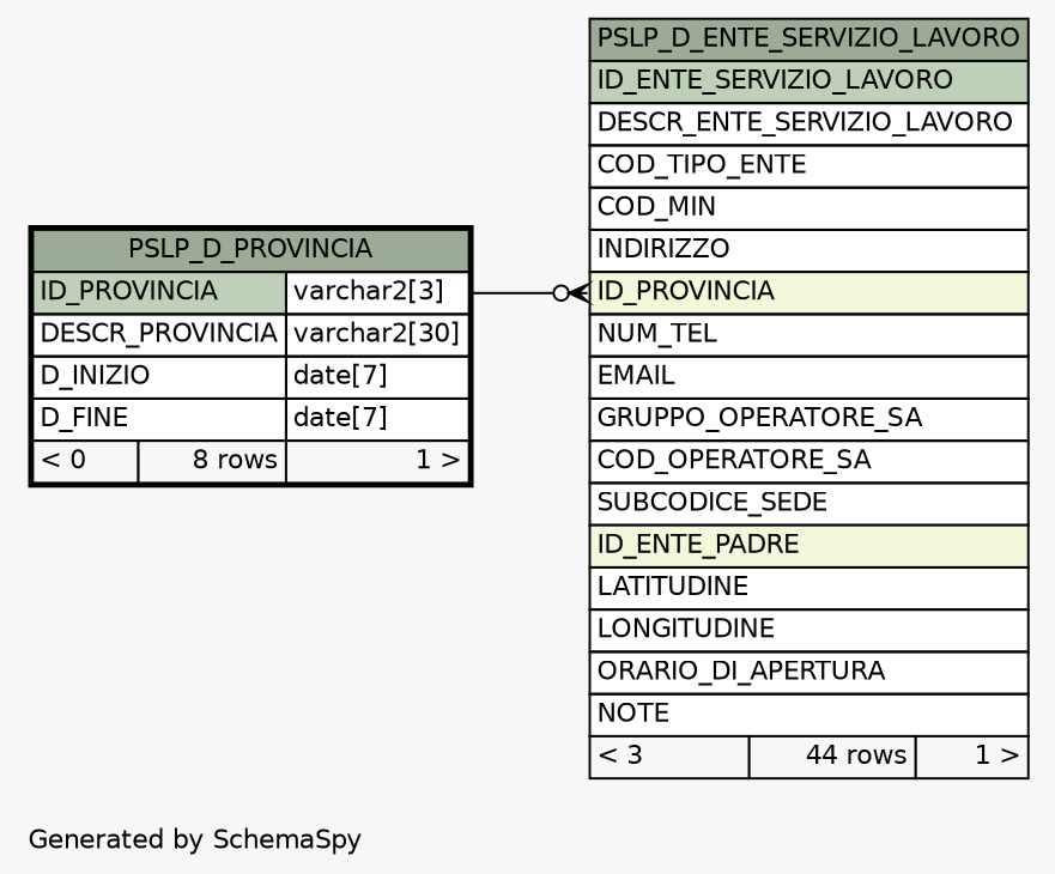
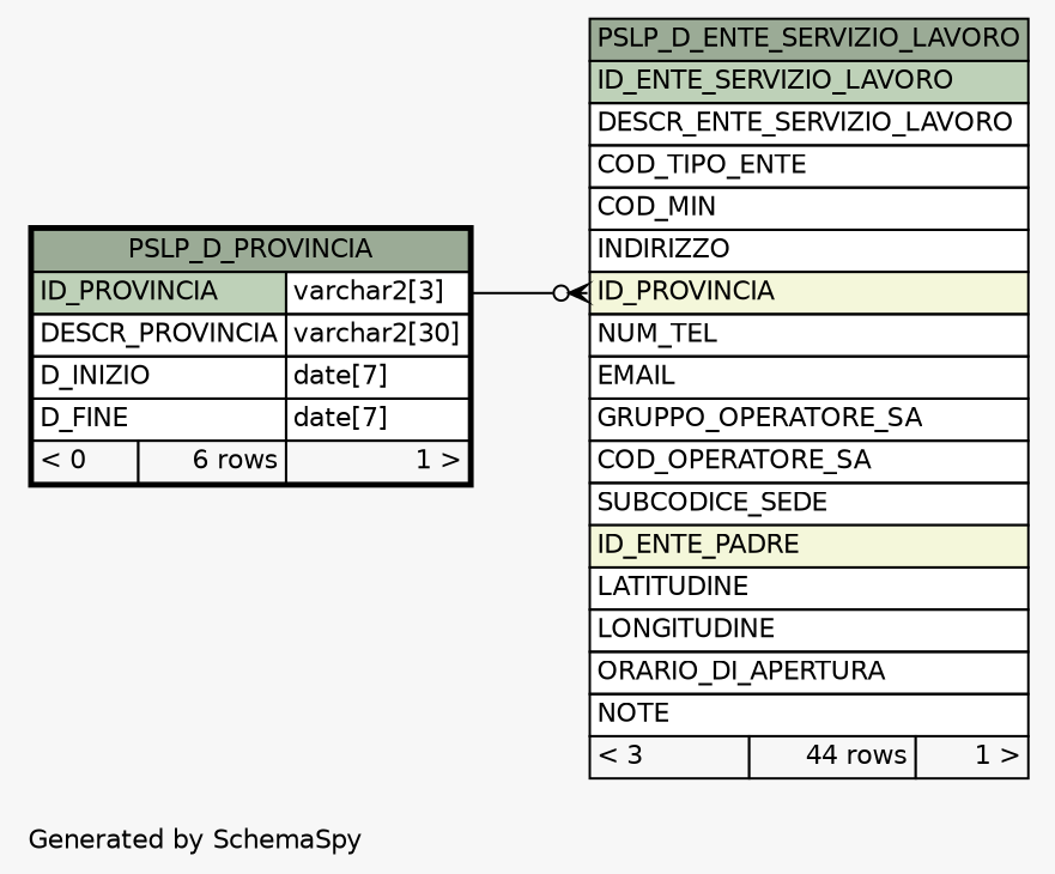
  digraph {
    bgcolor="#f7f7f7"
    fontname=Helvetica
    fontsize=11
    label="\nGenerated by SchemaSpy"
    labeljust=l
    nodesep=0.18
    rankdir=RL
    ranksep=0.46
    node [fontname=Helvetica fontsize=11 shape=plaintext]
    n1 [label=<     <TABLE BORDER="0" CELLBORDER="1" CELLSPACING="0" BGCOLOR="#ffffff">       <TR><TD COLSPAN="3" BGCOLOR="#9bab96" ALIGN="CENTER">PSLP_D_ENTE_SERVIZIO_LAVORO</TD></TR>       <TR><TD PORT="ID_ENTE_SERVIZIO_LAVORO" COLSPAN="3" BGCOLOR="#bed1b8" ALIGN="LEFT">ID_ENTE_SERVIZIO_LAVORO</TD></TR>       <TR><TD PORT="DESCR_ENTE_SERVIZIO_LAVORO" COLSPAN="3" ALIGN="LEFT">DESCR_ENTE_SERVIZIO_LAVORO</TD></TR>       <TR><TD PORT="COD_TIPO_ENTE" COLSPAN="3" ALIGN="LEFT">COD_TIPO_ENTE</TD></TR>       <TR><TD PORT="COD_MIN" COLSPAN="3" ALIGN="LEFT">COD_MIN</TD></TR>       <TR><TD PORT="INDIRIZZO" COLSPAN="3" ALIGN="LEFT">INDIRIZZO</TD></TR>       <TR><TD PORT="ID_PROVINCIA" COLSPAN="3" BGCOLOR="#f4f7da" ALIGN="LEFT">ID_PROVINCIA</TD></TR>       <TR><TD PORT="NUM_TEL" COLSPAN="3" ALIGN="LEFT">NUM_TEL</TD></TR>       <TR><TD PORT="EMAIL" COLSPAN="3" ALIGN="LEFT">EMAIL</TD></TR>       <TR><TD PORT="GRUPPO_OPERATORE_SA" COLSPAN="3" ALIGN="LEFT">GRUPPO_OPERATORE_SA</TD></TR>       <TR><TD PORT="COD_OPERATORE_SA" COLSPAN="3" ALIGN="LEFT">COD_OPERATORE_SA</TD></TR>       <TR><TD PORT="SUBCODICE_SEDE" COLSPAN="3" ALIGN="LEFT">SUBCODICE_SEDE</TD></TR>       <TR><TD PORT="ID_ENTE_PADRE" COLSPAN="3" BGCOLOR="#f4f7da" ALIGN="LEFT">ID_ENTE_PADRE</TD></TR>       <TR><TD PORT="LATITUDINE" COLSPAN="3" ALIGN="LEFT">LATITUDINE</TD></TR>       <TR><TD PORT="LONGITUDINE" COLSPAN="3" ALIGN="LEFT">LONGITUDINE</TD></TR>       <TR><TD PORT="ORARIO_DI_APERTURA" COLSPAN="3" ALIGN="LEFT">ORARIO_DI_APERTURA</TD></TR>       <TR><TD PORT="NOTE" COLSPAN="3" ALIGN="LEFT">NOTE</TD></TR>       <TR><TD ALIGN="LEFT" BGCOLOR="#f7f7f7">&lt; 3</TD><TD ALIGN="RIGHT" BGCOLOR="#f7f7f7">44 rows</TD><TD ALIGN="RIGHT" BGCOLOR="#f7f7f7">1 &gt;</TD></TR>     </TABLE>>]
-   n2 [label=<     <TABLE BORDER="2" CELLBORDER="1" CELLSPACING="0" BGCOLOR="#ffffff">       <TR><TD COLSPAN="3" BGCOLOR="#9bab96" ALIGN="CENTER">PSLP_D_PROVINCIA</TD></TR>       <TR><TD PORT="ID_PROVINCIA" COLSPAN="2" BGCOLOR="#bed1b8" ALIGN="LEFT">ID_PROVINCIA</TD><TD PORT="ID_PROVINCIA.type" ALIGN="LEFT">varchar2[3]</TD></TR>       <TR><TD PORT="DESCR_PROVINCIA" COLSPAN="2" ALIGN="LEFT">DESCR_PROVINCIA</TD><TD PORT="DESCR_PROVINCIA.type" ALIGN="LEFT">varchar2[30]</TD></TR>       <TR><TD PORT="D_INIZIO" COLSPAN="2" ALIGN="LEFT">D_INIZIO</TD><TD PORT="D_INIZIO.type" ALIGN="LEFT">date[7]</TD></TR>       <TR><TD PORT="D_FINE" COLSPAN="2" ALIGN="LEFT">D_FINE</TD><TD PORT="D_FINE.type" ALIGN="LEFT">date[7]</TD></TR>       <TR><TD ALIGN="LEFT" BGCOLOR="#f7f7f7">&lt; 0</TD><TD ALIGN="RIGHT" BGCOLOR="#f7f7f7">8 rows</TD><TD ALIGN="RIGHT" BGCOLOR="#f7f7f7">1 &gt;</TD></TR>     </TABLE>>]
+   n2 [label=<     <TABLE BORDER="2" CELLBORDER="1" CELLSPACING="0" BGCOLOR="#ffffff">       <TR><TD COLSPAN="3" BGCOLOR="#9bab96" ALIGN="CENTER">PSLP_D_PROVINCIA</TD></TR>       <TR><TD PORT="ID_PROVINCIA" COLSPAN="2" BGCOLOR="#bed1b8" ALIGN="LEFT">ID_PROVINCIA</TD><TD PORT="ID_PROVINCIA.type" ALIGN="LEFT">varchar2[3]</TD></TR>       <TR><TD PORT="DESCR_PROVINCIA" COLSPAN="2" ALIGN="LEFT">DESCR_PROVINCIA</TD><TD PORT="DESCR_PROVINCIA.type" ALIGN="LEFT">varchar2[30]</TD></TR>       <TR><TD PORT="D_INIZIO" COLSPAN="2" ALIGN="LEFT">D_INIZIO</TD><TD PORT="D_INIZIO.type" ALIGN="LEFT">date[7]</TD></TR>       <TR><TD PORT="D_FINE" COLSPAN="2" ALIGN="LEFT">D_FINE</TD><TD PORT="D_FINE.type" ALIGN="LEFT">date[7]</TD></TR>       <TR><TD ALIGN="LEFT" BGCOLOR="#f7f7f7">&lt; 0</TD><TD ALIGN="RIGHT" BGCOLOR="#f7f7f7">6 rows</TD><TD ALIGN="RIGHT" BGCOLOR="#f7f7f7">1 &gt;</TD></TR>     </TABLE>>]
    n1 -> n2 [arrowhead=none arrowsize=0.8 arrowtail=crowodot dir=back headport="ID_PROVINCIA.type:e" tailport="ID_PROVINCIA:w"]
  }
